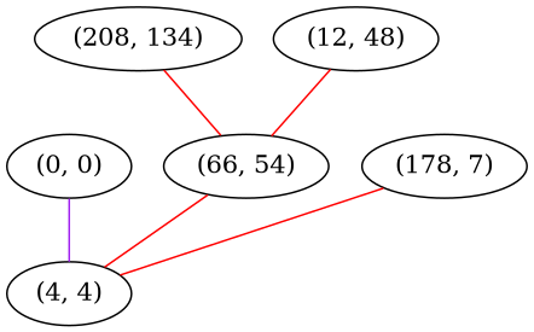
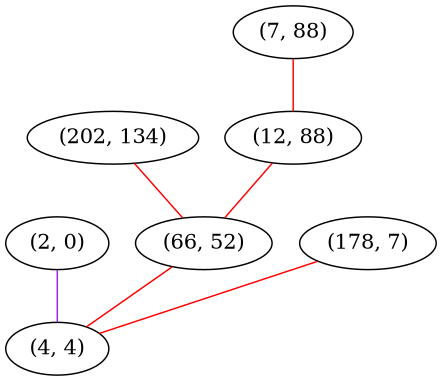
  graph {
    edge [color=red weight=1]
    n1 [label="(4, 4)"]
-   "(0, 0)"
-   "(202, 134)" [label="(208, 134)"]
-   "(66, 54)"
-   "(12, 88)" [label="(12, 48)"]
+   "(0, 0)" [label="(2, 0)"]
+   "(202, 134)"
+   "(66, 54)" [label="(66, 52)"]
+   "(12, 88)"
+   "(7, 88)"
    n7 [label="(178, 7)"]
    "(0, 0)" -- n1 [color=purple weight=4]
    "(202, 134)" -- "(66, 54)"
    "(66, 54)" -- n1
    "(12, 88)" -- "(66, 54)"
+   "(7, 88)" -- "(12, 88)"
    n7 -- n1
  }
